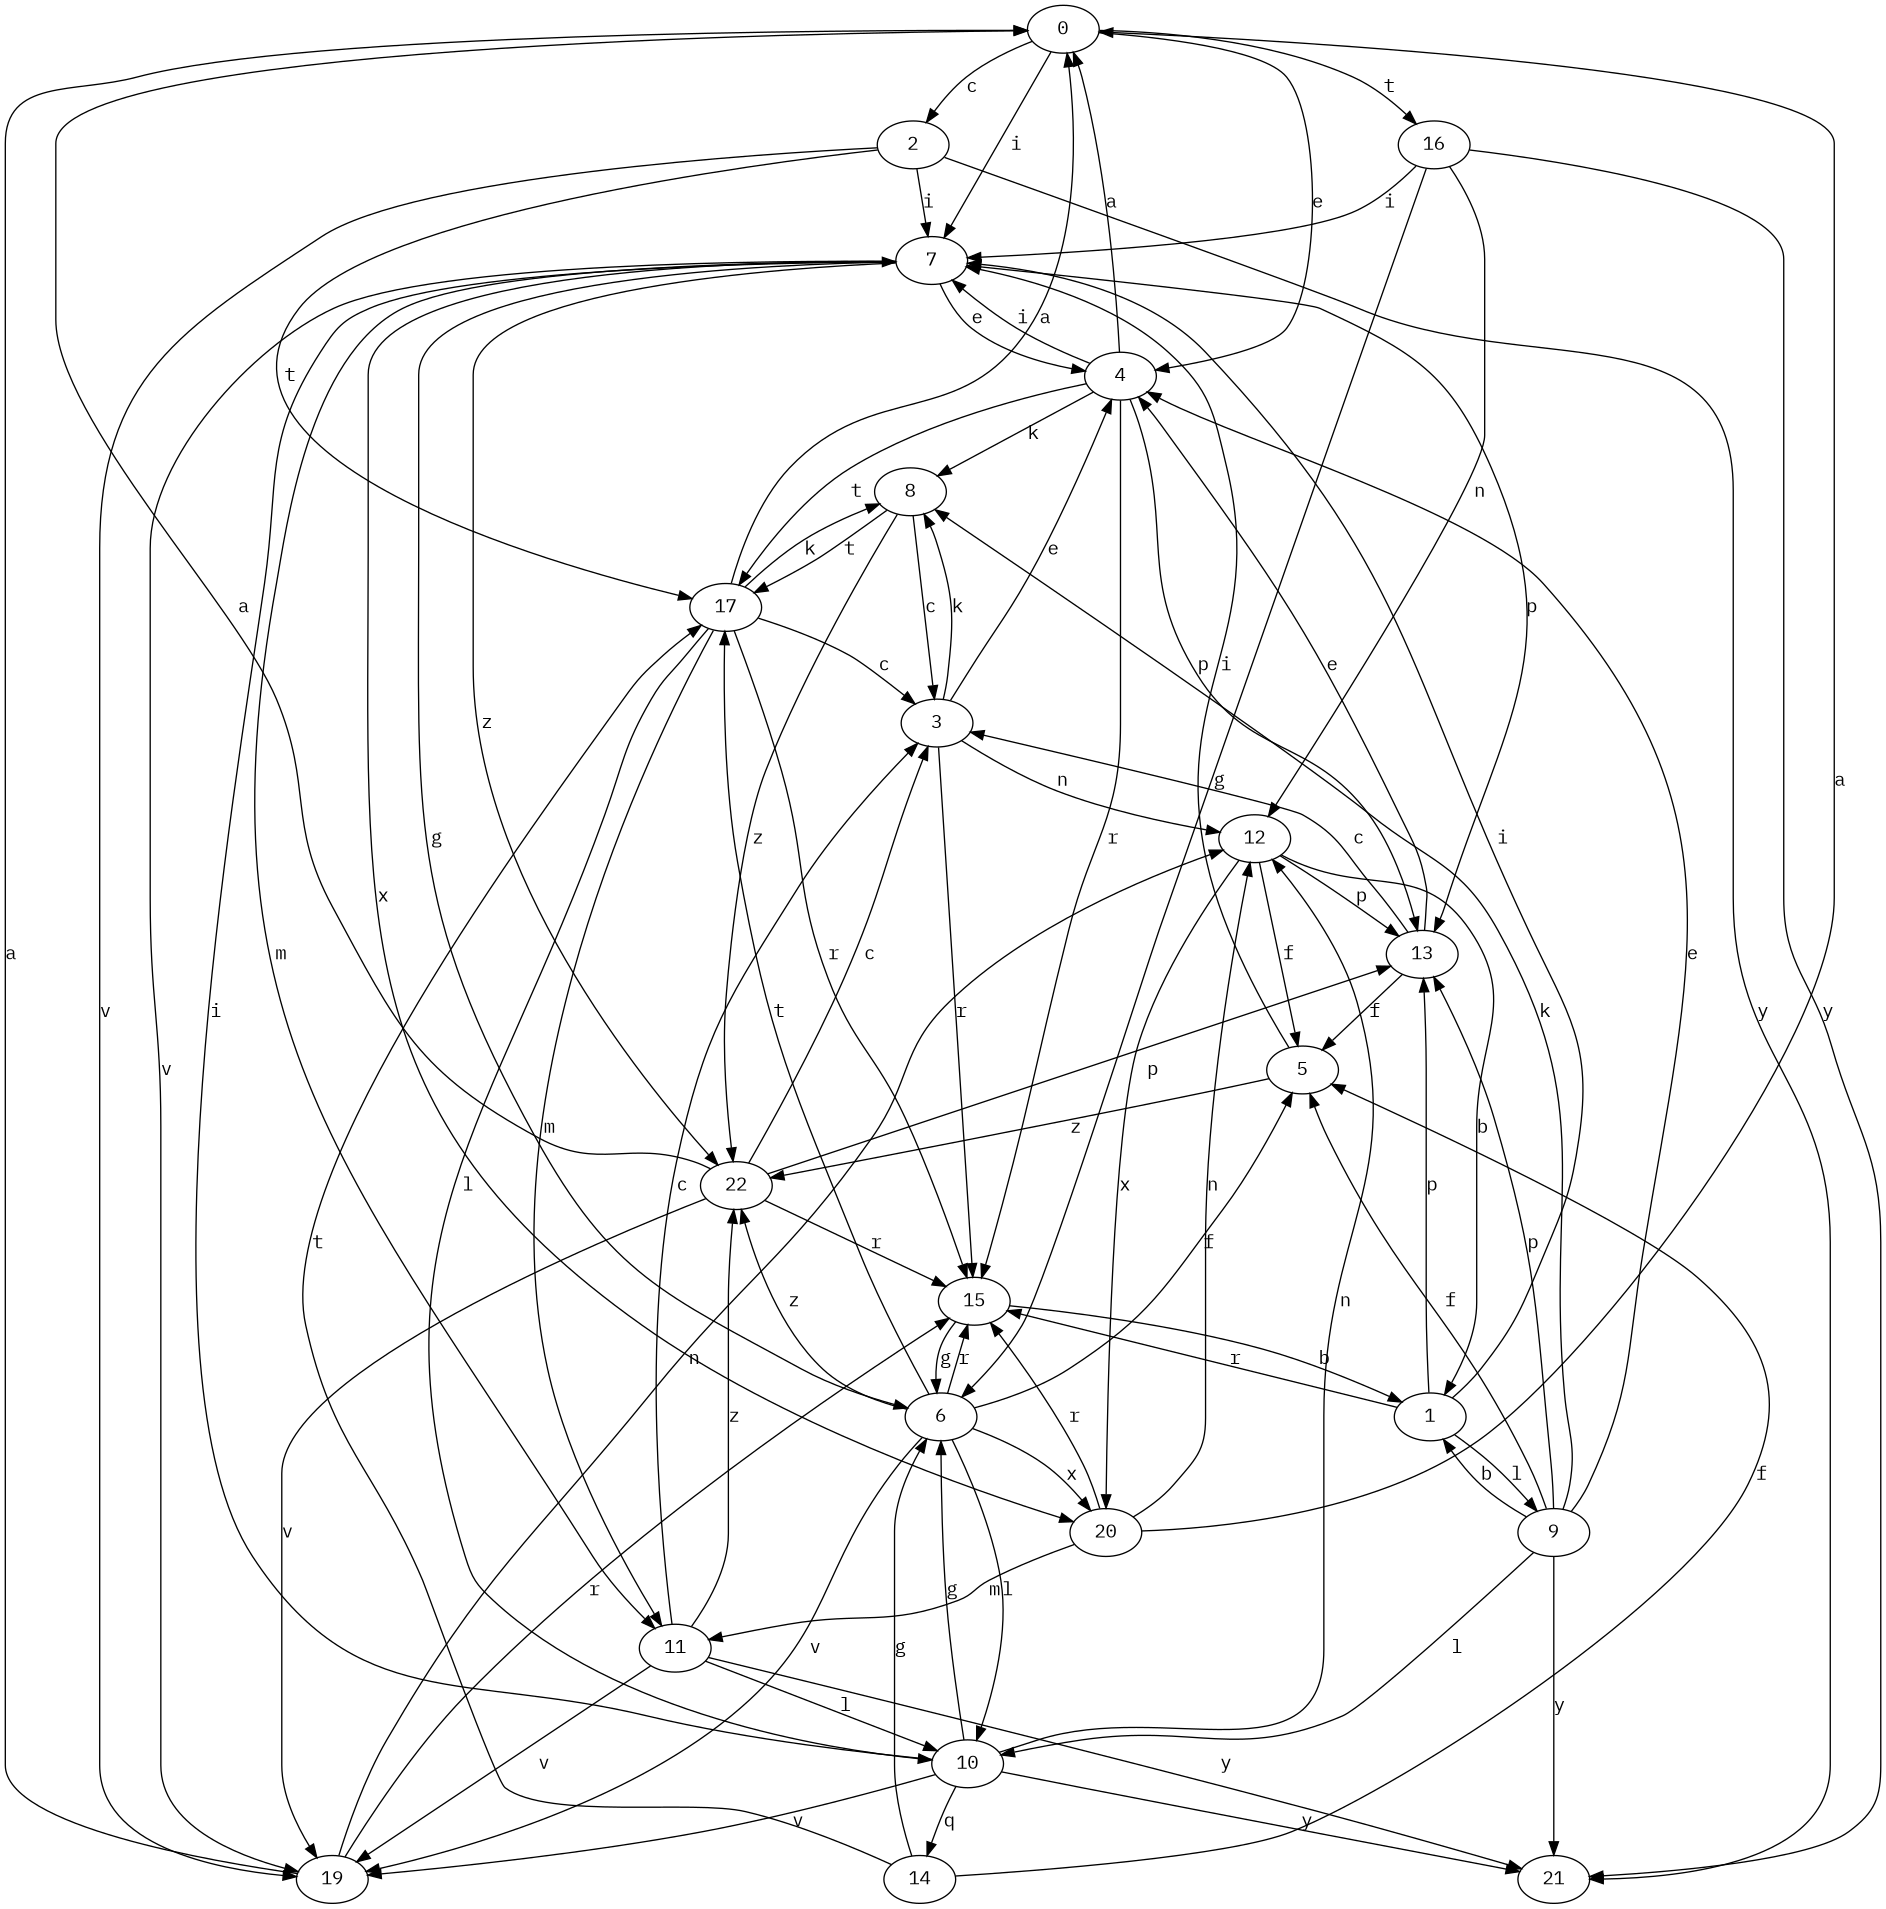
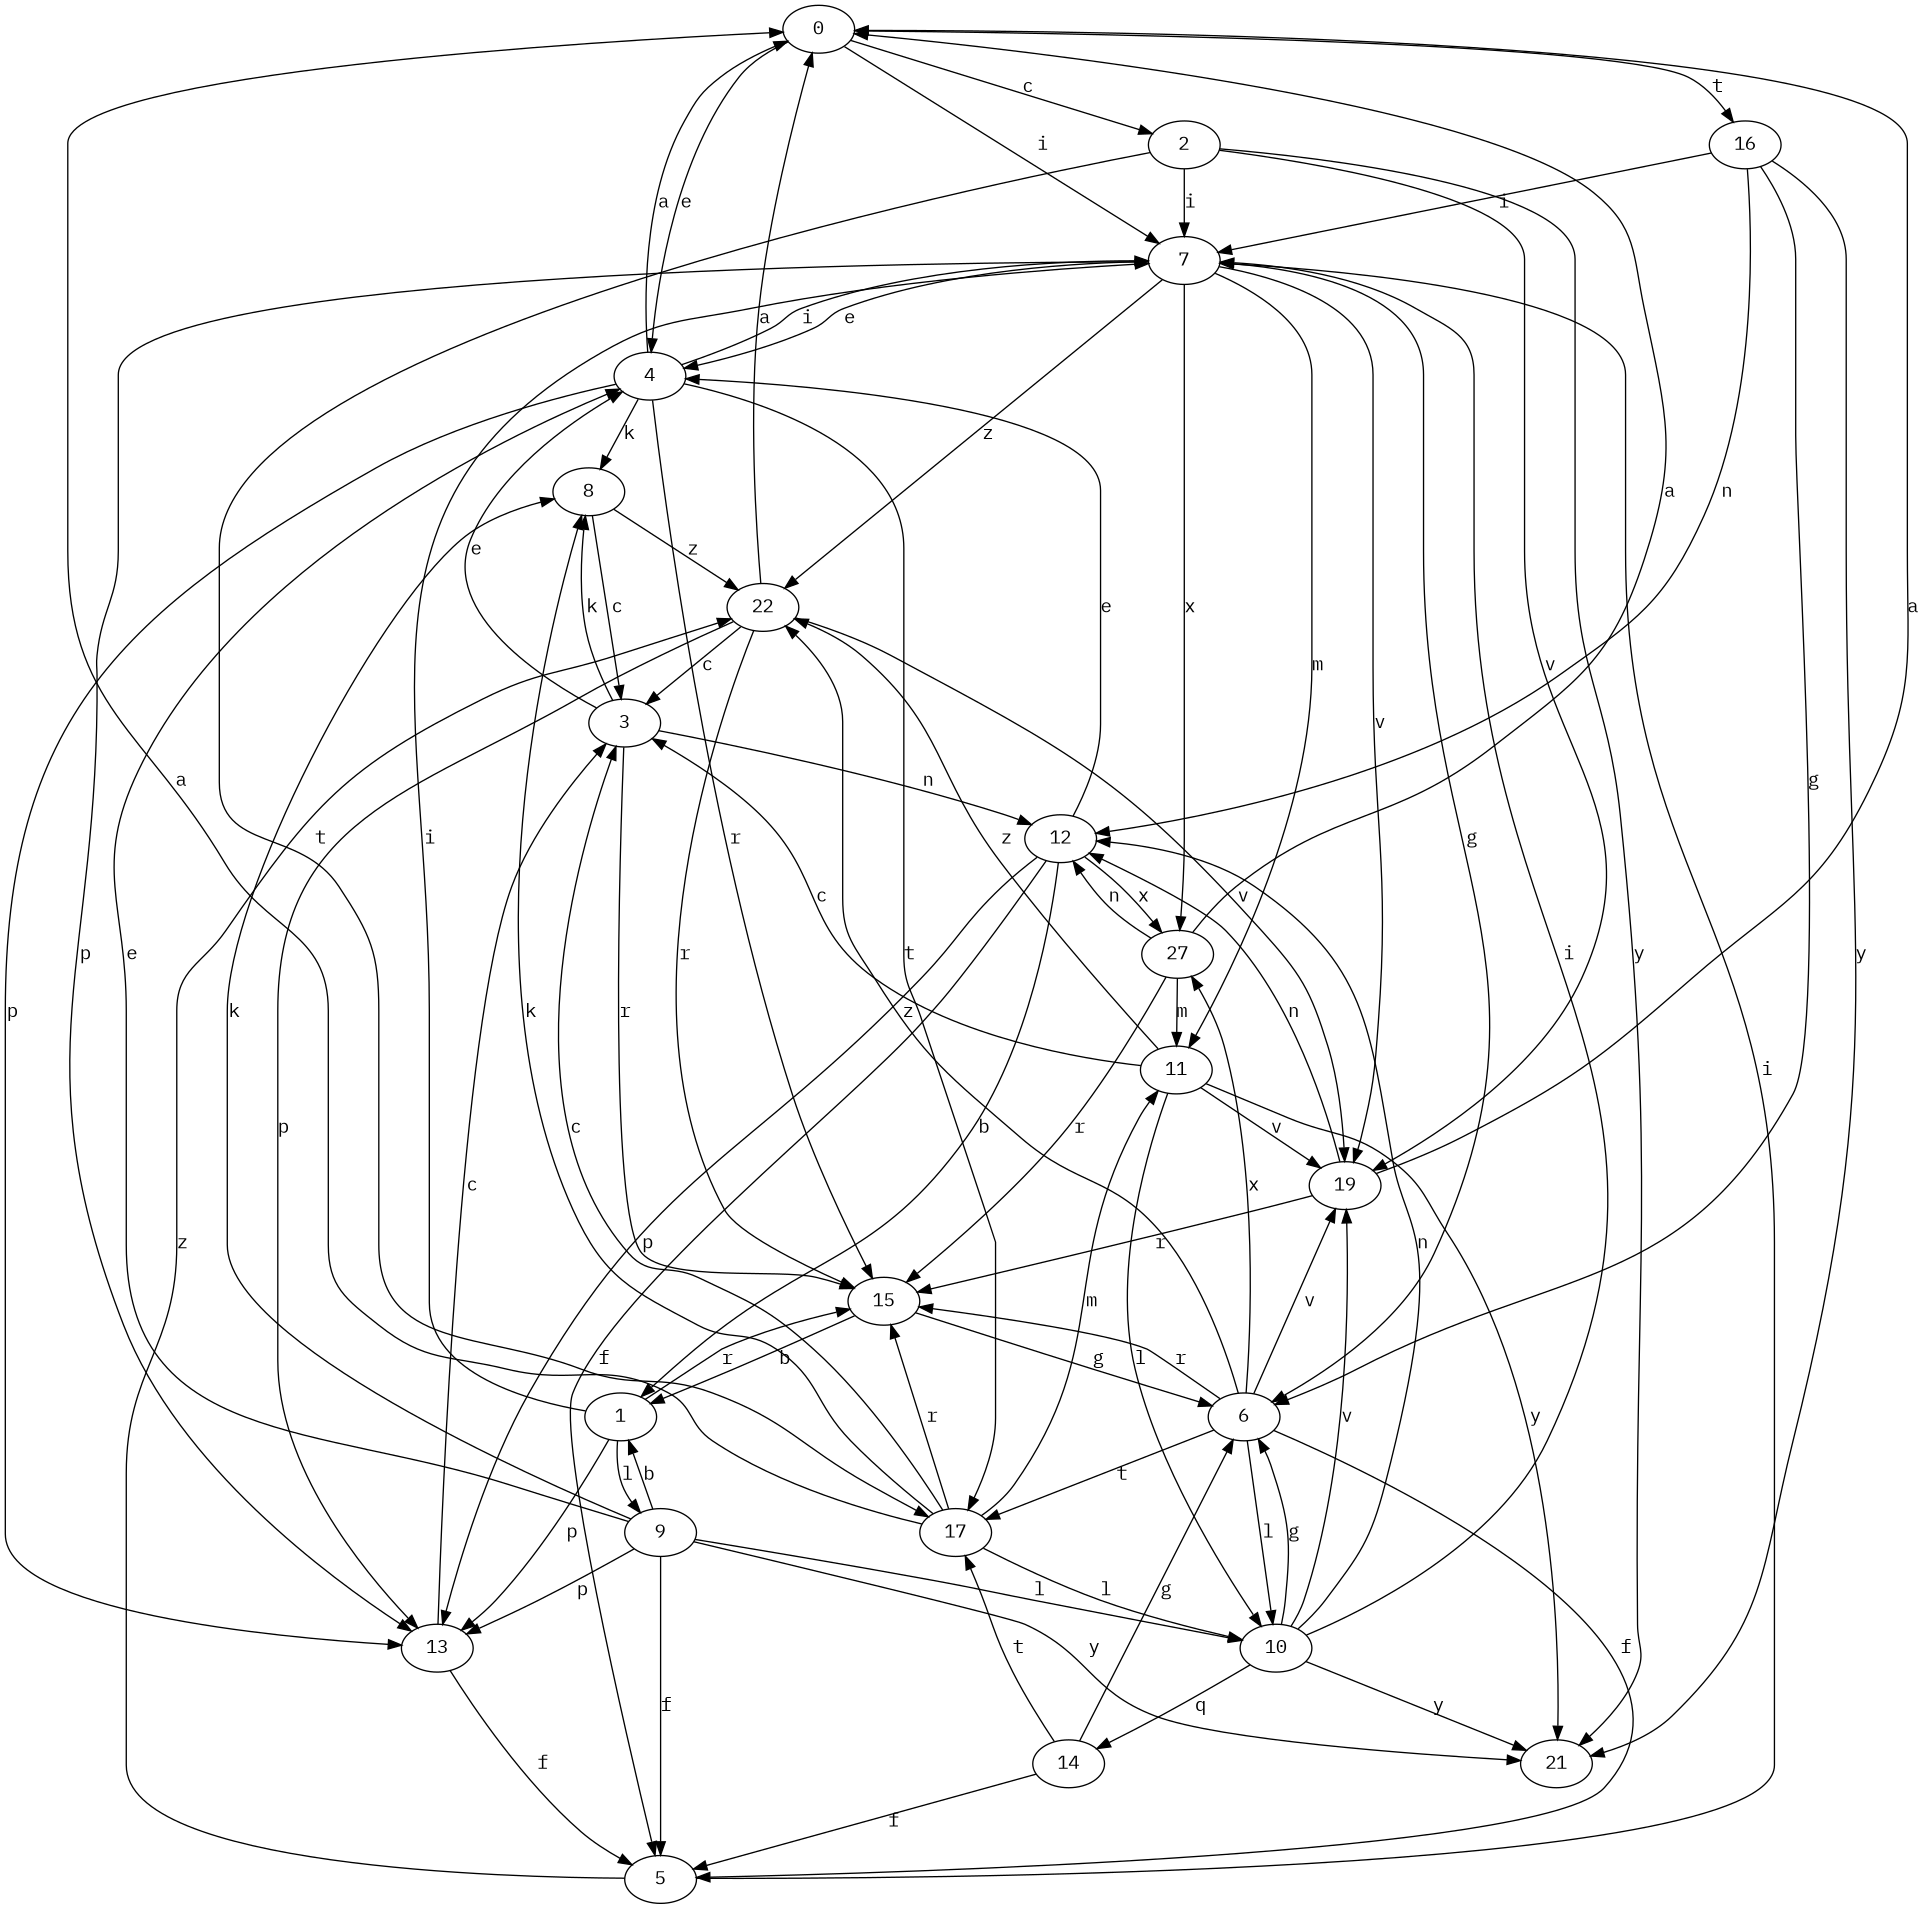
  strict digraph {
    fontname="IBM Plex Mono"
    node [fontname="IBM Plex Mono"]
    edge [fontname="IBM Plex Mono"]
    0
    2
    4
    7
    16
    17
    19
    21
    13
    15
    8
    22
    6
-   20
+   20 [label=27]
    11
    12
    1
    9
    5
    10
    3
    14
    0 -> 2 [label=c]
    0 -> 4 [label=e]
    0 -> 7 [label=i]
    0 -> 16 [label=t]
    2 -> 7 [label=i]
    2 -> 17 [label=t]
    2 -> 19 [label=v]
    2 -> 21 [label=y]
    4 -> 0 [label=a]
    4 -> 7 [label=i]
    4 -> 17 [label=t]
    4 -> 13 [label=p]
    4 -> 15 [label=r]
    4 -> 8 [label=k]
    7 -> 4 [label=e]
    7 -> 19 [label=v]
    7 -> 13 [label=p]
    7 -> 22 [label=z]
    7 -> 6 [label=g]
    7 -> 20 [label=x]
    7 -> 11 [label=m]
    16 -> 7 [label=i]
    16 -> 21 [label=y]
    16 -> 6 [label=g]
    16 -> 12 [label=n]
    17 -> 0 [label=a]
    17 -> 15 [label=r]
    17 -> 8 [label=k]
    17 -> 11 [label=m]
    17 -> 10 [label=l]
    17 -> 3 [label=c]
    19 -> 0 [label=a]
    19 -> 15 [label=r]
    19 -> 12 [label=n]
-   13 -> 4 [label=e]
+   12 -> 4 [label=e]
    13 -> 5 [label=f]
    13 -> 3 [label=c]
    15 -> 6 [label=g]
    15 -> 1 [label=b]
-   8 -> 17 [label=t]
    8 -> 22 [label=z]
    8 -> 3 [label=c]
    22 -> 0 [label=a]
    22 -> 19 [label=v]
    22 -> 13 [label=p]
    22 -> 15 [label=r]
    22 -> 3 [label=c]
    6 -> 17 [label=t]
    6 -> 19 [label=v]
    6 -> 15 [label=r]
    6 -> 22 [label=z]
    6 -> 20 [label=x]
    6 -> 5 [label=f]
    6 -> 10 [label=l]
    20 -> 0 [label=a]
    20 -> 15 [label=r]
    20 -> 11 [label=m]
    20 -> 12 [label=n]
    11 -> 19 [label=v]
    11 -> 21 [label=y]
    11 -> 22 [label=z]
    11 -> 10 [label=l]
    11 -> 3 [label=c]
    12 -> 13 [label=p]
    12 -> 20 [label=x]
    12 -> 1 [label=b]
    12 -> 5 [label=f]
    1 -> 7 [label=i]
    1 -> 13 [label=p]
    1 -> 15 [label=r]
    1 -> 9 [label=l]
    9 -> 4 [label=e]
    9 -> 21 [label=y]
    9 -> 13 [label=p]
    9 -> 8 [label=k]
    9 -> 1 [label=b]
    9 -> 5 [label=f]
    9 -> 10 [label=l]
    5 -> 7 [label=i]
    5 -> 22 [label=z]
    10 -> 7 [label=i]
    10 -> 19 [label=v]
    10 -> 21 [label=y]
    10 -> 6 [label=g]
    10 -> 12 [label=n]
    10 -> 14 [label=q]
    3 -> 4 [label=e]
    3 -> 15 [label=r]
    3 -> 8 [label=k]
    3 -> 12 [label=n]
    14 -> 17 [label=t]
    14 -> 6 [label=g]
    14 -> 5 [label=f]
  }
